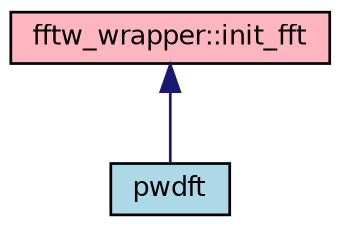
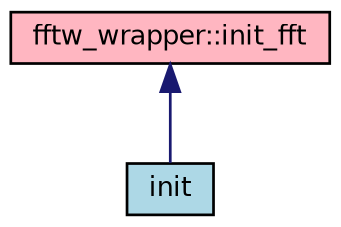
  digraph {
    rankdir=TB
    node [color=black fontname=Helvetica fontsize=10 shape=record style=filled]
    n1 [fillcolor=lightpink fontcolor=black height=0.2 label="fftw_wrapper::init_fft" width=0.4]
-   n2 [fillcolor=lightblue height=0.2 label=pwdft width=0.4]
+   n2 [fillcolor=lightblue height=0.2 label=init width=0.4]
    n1 -> n2 [color=midnightblue dir=back fontname=Helvetica fontsize=10 labelfontname=Helvetica labelfontsize=10 style=solid]
  }
